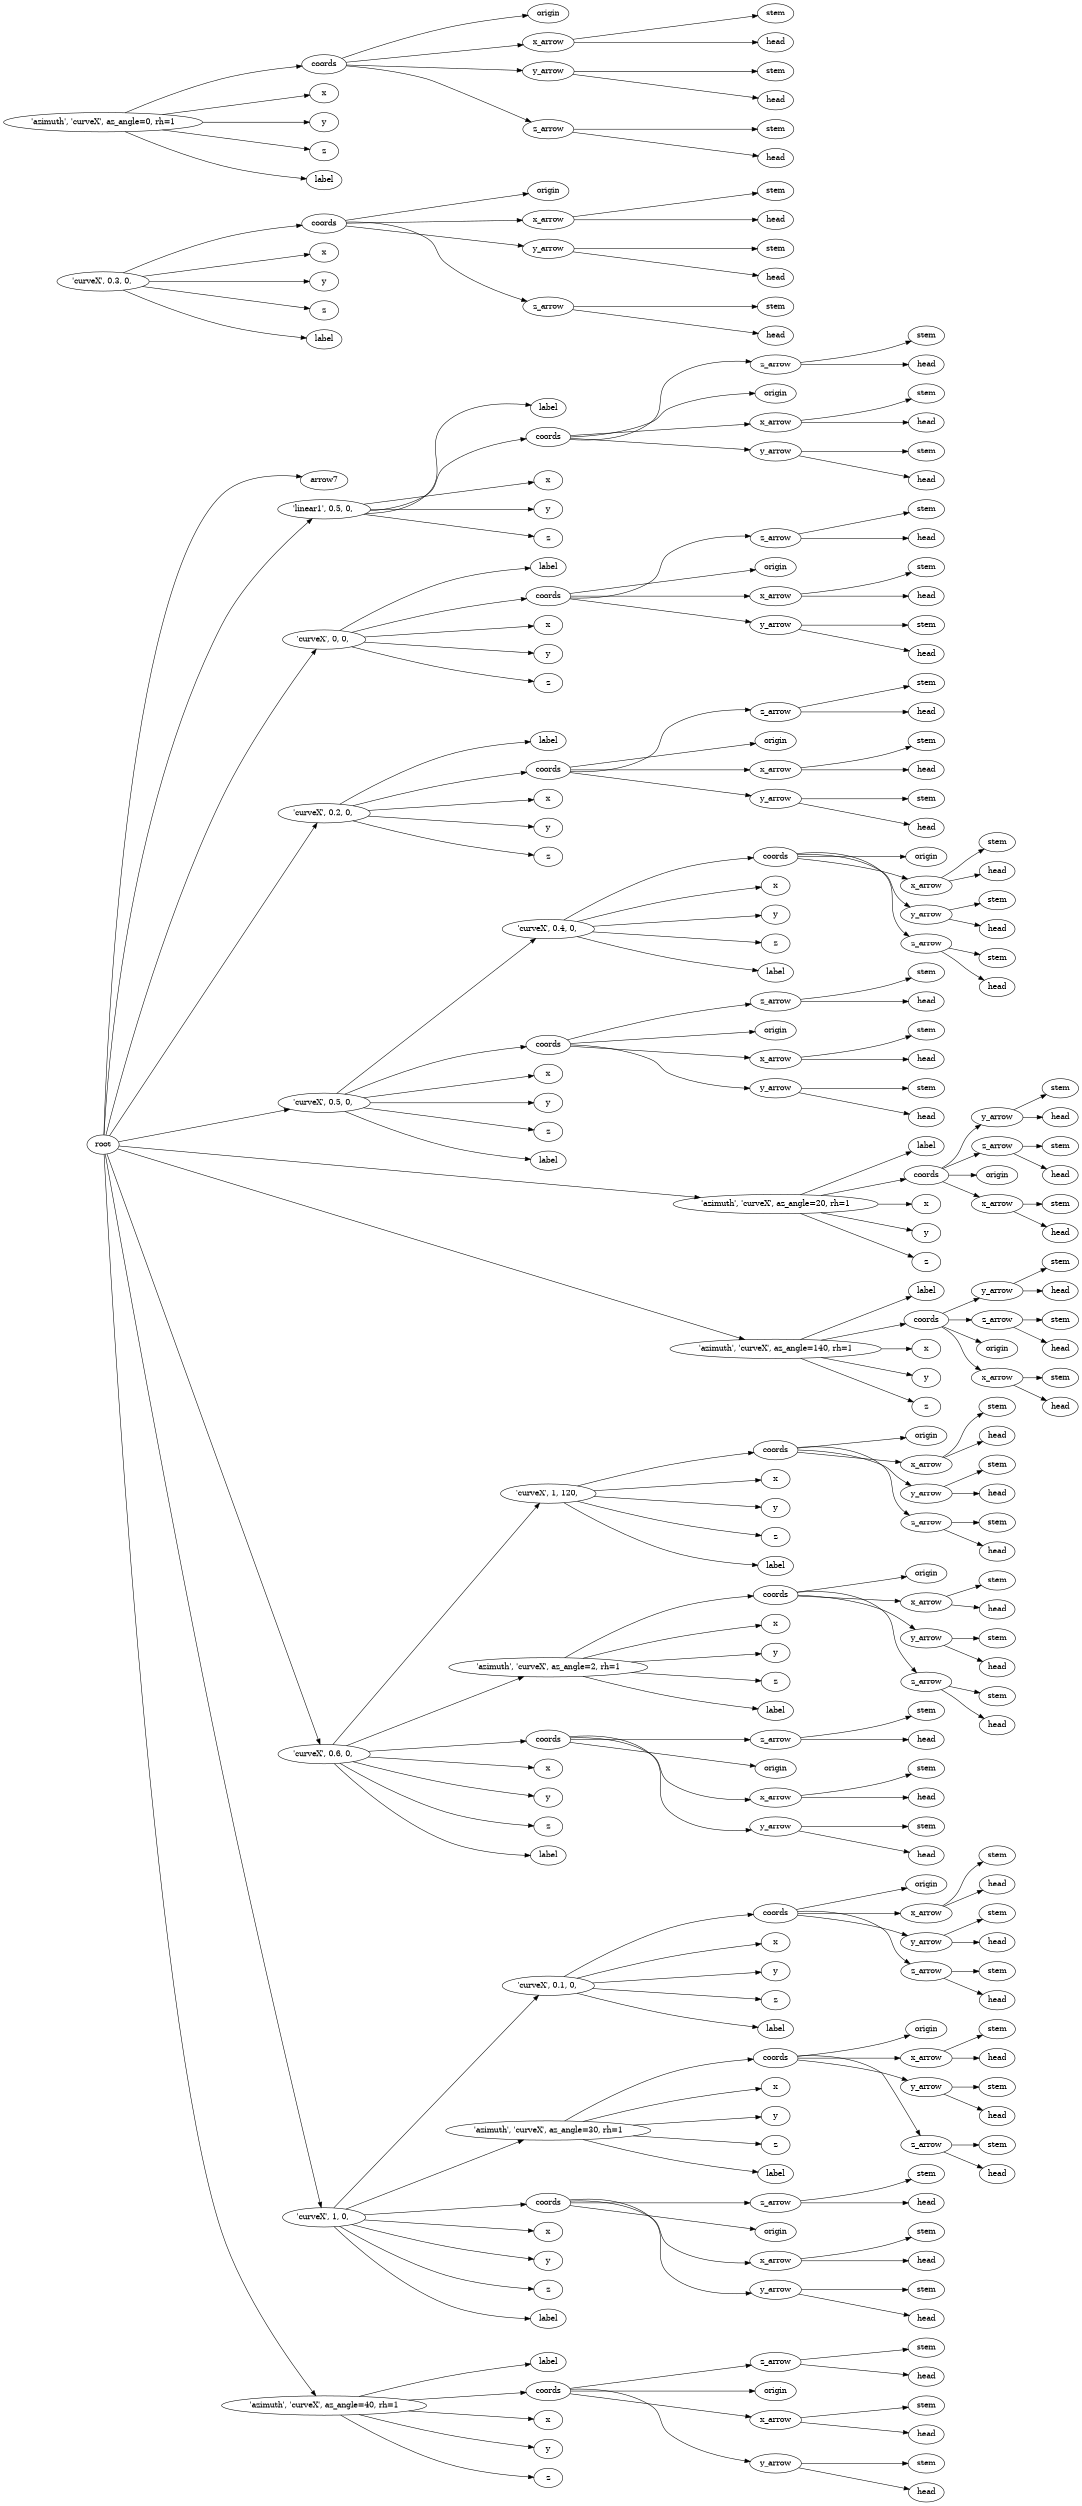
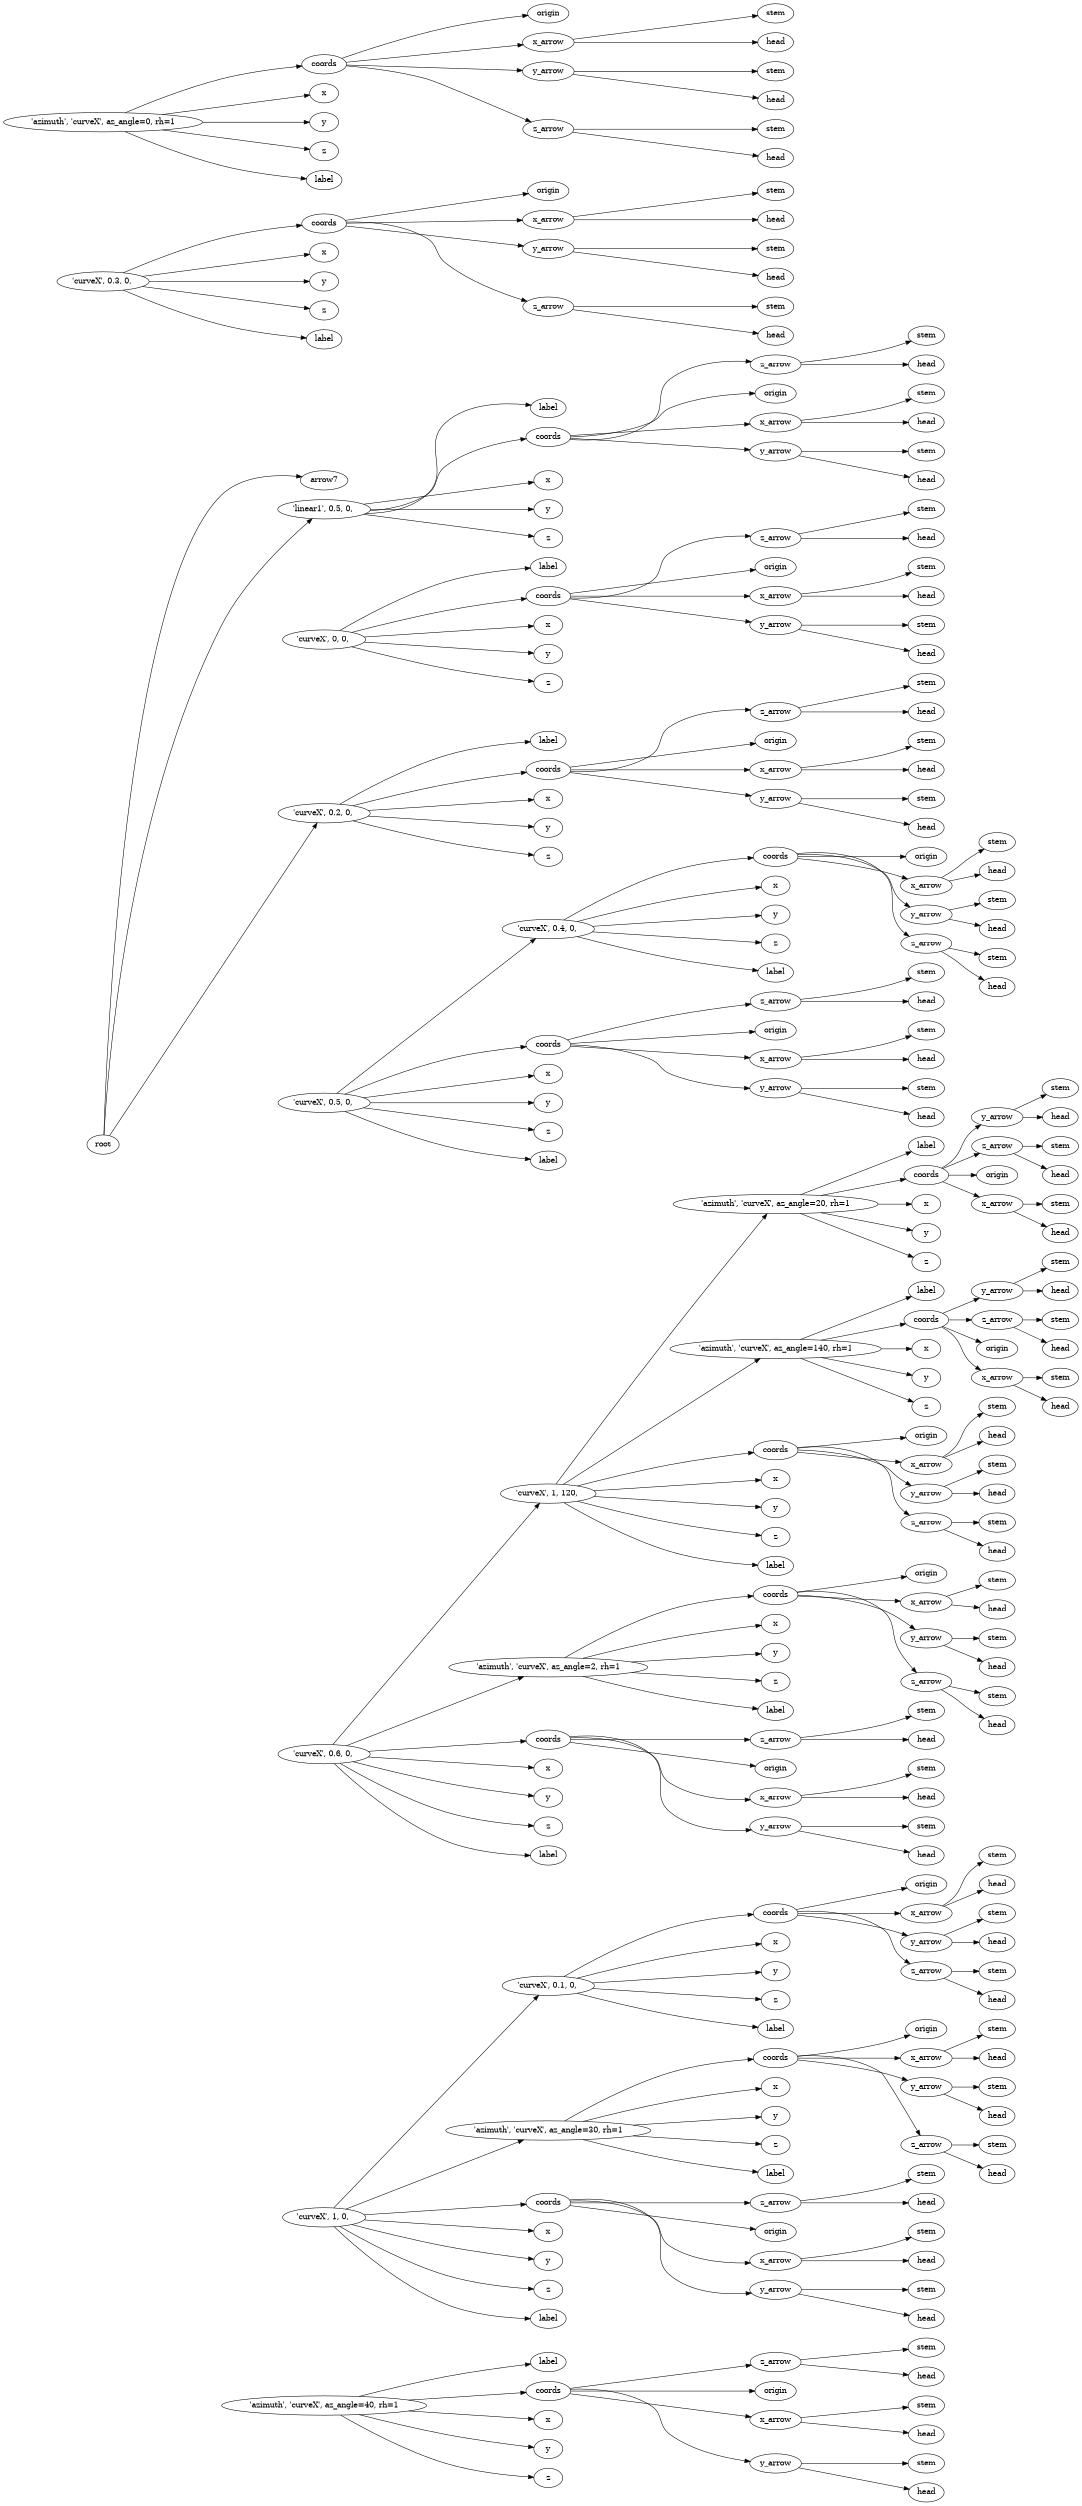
  digraph {
    rankdir=LR
    n1 [label=root]
    n2 [label=arrow7]
    n3 [label="'linear1',\ 0\.5,\ 0,\ "]
    n4 [label="'curveX',\ 0,\ 0,\ "]
    n5 [label="'curveX',\ 0\.2,\ 0,\ "]
    n6 [label="'curveX',\ 0\.5,\ 0,\ "]
    n7 [label="'curveX',\ 0\.6,\ 0,\ "]
    n8 [label="'curveX',\ 1,\ 0,\ "]
    n9 [label="'azimuth',\ 'curveX',\ az_angle=20,\ rh=1"]
    n10 [label="'azimuth',\ 'curveX',\ az_angle=40,\ rh=1"]
    n11 [label="'azimuth',\ 'curveX',\ az_angle=140,\ rh=1"]
    n12 [label=coords]
    n13 [label=x]
    n14 [label=y]
    n15 [label=z]
    n16 [label=label]
    n17 [label=coords]
    n18 [label=x]
    n19 [label=y]
    n20 [label=z]
    n21 [label=label]
    n22 [label="'curveX',\ 0\.1,\ 0,\ "]
    n23 [label=coords]
    n24 [label=x]
    n25 [label=y]
    n26 [label=z]
    n27 [label=label]
    n28 [label=coords]
    n29 [label=x]
    n30 [label=y]
    n31 [label=z]
    n32 [label=label]
    n33 [label="'curveX',\ 0\.3,\ 0,\ "]
    n34 [label=coords]
    n35 [label=x]
    n36 [label=y]
    n37 [label=z]
    n38 [label=label]
    n39 [label="'curveX',\ 0\.4,\ 0,\ "]
    n40 [label=coords]
    n41 [label=x]
    n42 [label=y]
    n43 [label=z]
    n44 [label=label]
    n45 [label=coords]
    n46 [label=x]
    n47 [label=y]
    n48 [label=z]
    n49 [label=label]
    n50 [label="'curveX',\ 1,\ 120,\ "]
    n51 [label="'azimuth',\ 'curveX',\ az_angle=2,\ rh=1"]
    n52 [label=coords]
    n53 [label=x]
    n54 [label=y]
    n55 [label=z]
    n56 [label=label]
    n57 [label="'azimuth',\ 'curveX',\ az_angle=30,\ rh=1"]
    n58 [label=coords]
    n59 [label=x]
    n60 [label=y]
    n61 [label=z]
    n62 [label=label]
    n63 [label=coords]
    n64 [label=x]
    n65 [label=y]
    n66 [label=z]
    n67 [label=label]
    n68 [label="'azimuth',\ 'curveX',\ az_angle=0,\ rh=1"]
    n69 [label=coords]
    n70 [label=x]
    n71 [label=y]
    n72 [label=z]
    n73 [label=label]
    n74 [label=coords]
    n75 [label=x]
    n76 [label=y]
    n77 [label=z]
    n78 [label=label]
    n79 [label=coords]
    n80 [label=x]
    n81 [label=y]
    n82 [label=z]
    n83 [label=label]
    n84 [label=coords]
    n85 [label=x]
    n86 [label=y]
    n87 [label=z]
    n88 [label=label]
    n89 [label=coords]
    n90 [label=x]
    n91 [label=y]
    n92 [label=z]
    n93 [label=label]
    n94 [label=coords]
    n95 [label=x]
    n96 [label=y]
    n97 [label=z]
    n98 [label=label]
    n99 [label=origin]
    n100 [label=x_arrow]
    n101 [label=y_arrow]
    n102 [label=z_arrow]
    n103 [label=stem]
    n104 [label=head]
    n105 [label=stem]
    n106 [label=head]
    n107 [label=stem]
    n108 [label=head]
    n109 [label=origin]
    n110 [label=x_arrow]
    n111 [label=y_arrow]
    n112 [label=z_arrow]
    n113 [label=stem]
    n114 [label=head]
    n115 [label=stem]
    n116 [label=head]
    n117 [label=stem]
    n118 [label=head]
    n119 [label=origin]
    n120 [label=x_arrow]
    n121 [label=y_arrow]
    n122 [label=z_arrow]
    n123 [label=stem]
    n124 [label=head]
    n125 [label=stem]
    n126 [label=head]
    n127 [label=stem]
    n128 [label=head]
    n129 [label=origin]
    n130 [label=x_arrow]
    n131 [label=y_arrow]
    n132 [label=z_arrow]
    n133 [label=stem]
    n134 [label=head]
    n135 [label=stem]
    n136 [label=head]
    n137 [label=stem]
    n138 [label=head]
    n139 [label=origin]
    n140 [label=x_arrow]
    n141 [label=y_arrow]
    n142 [label=z_arrow]
    n143 [label=stem]
    n144 [label=head]
    n145 [label=stem]
    n146 [label=head]
    n147 [label=stem]
    n148 [label=head]
    n149 [label=origin]
    n150 [label=x_arrow]
    n151 [label=y_arrow]
    n152 [label=z_arrow]
    n153 [label=stem]
    n154 [label=head]
    n155 [label=stem]
    n156 [label=head]
    n157 [label=stem]
    n158 [label=head]
    n159 [label=origin]
    n160 [label=x_arrow]
    n161 [label=y_arrow]
    n162 [label=z_arrow]
    n163 [label=stem]
    n164 [label=head]
    n165 [label=stem]
    n166 [label=head]
    n167 [label=stem]
    n168 [label=head]
    n169 [label=origin]
    n170 [label=x_arrow]
    n171 [label=y_arrow]
    n172 [label=z_arrow]
    n173 [label=stem]
    n174 [label=head]
    n175 [label=stem]
    n176 [label=head]
    n177 [label=stem]
    n178 [label=head]
    n179 [label=origin]
    n180 [label=x_arrow]
    n181 [label=y_arrow]
    n182 [label=z_arrow]
    n183 [label=stem]
    n184 [label=head]
    n185 [label=stem]
    n186 [label=head]
    n187 [label=stem]
    n188 [label=head]
    n189 [label=origin]
    n190 [label=x_arrow]
    n191 [label=y_arrow]
    n192 [label=z_arrow]
    n193 [label=stem]
    n194 [label=head]
    n195 [label=stem]
    n196 [label=head]
    n197 [label=stem]
    n198 [label=head]
    n199 [label=origin]
    n200 [label=x_arrow]
    n201 [label=y_arrow]
    n202 [label=z_arrow]
    n203 [label=stem]
    n204 [label=head]
    n205 [label=stem]
    n206 [label=head]
    n207 [label=stem]
    n208 [label=head]
    n209 [label=origin]
    n210 [label=x_arrow]
    n211 [label=y_arrow]
    n212 [label=z_arrow]
    n213 [label=stem]
    n214 [label=head]
    n215 [label=stem]
    n216 [label=head]
    n217 [label=stem]
    n218 [label=head]
    n219 [label=origin]
    n220 [label=x_arrow]
    n221 [label=y_arrow]
    n222 [label=z_arrow]
    n223 [label=stem]
    n224 [label=head]
    n225 [label=stem]
    n226 [label=head]
    n227 [label=stem]
    n228 [label=head]
    n229 [label=origin]
    n230 [label=x_arrow]
    n231 [label=y_arrow]
    n232 [label=z_arrow]
    n233 [label=stem]
    n234 [label=head]
    n235 [label=stem]
    n236 [label=head]
    n237 [label=stem]
    n238 [label=head]
    n239 [label=origin]
    n240 [label=x_arrow]
    n241 [label=y_arrow]
    n242 [label=z_arrow]
    n243 [label=stem]
    n244 [label=head]
    n245 [label=stem]
    n246 [label=head]
    n247 [label=stem]
    n248 [label=head]
    n249 [label=origin]
    n250 [label=x_arrow]
    n251 [label=y_arrow]
    n252 [label=z_arrow]
    n253 [label=stem]
    n254 [label=head]
    n255 [label=stem]
    n256 [label=head]
    n257 [label=stem]
    n258 [label=head]
    n1 -> n2
    n1 -> n3
-   n1 -> n4
    n1 -> n5
-   n1 -> n6
-   n1 -> n7
-   n1 -> n8
-   n1 -> n9
-   n1 -> n10
-   n1 -> n11
+   n50 -> n9
+   n50 -> n11
    n3 -> n12
    n3 -> n13
    n3 -> n14
    n3 -> n15
    n3 -> n16
    n4 -> n17
    n4 -> n18
    n4 -> n19
    n4 -> n20
    n4 -> n21
    n5 -> n28
    n5 -> n29
    n5 -> n30
    n5 -> n31
    n5 -> n32
    n6 -> n39
    n6 -> n45
    n6 -> n46
    n6 -> n47
    n6 -> n48
    n6 -> n49
    n7 -> n50
    n7 -> n51
    n7 -> n52
    n7 -> n53
    n7 -> n54
    n7 -> n55
    n7 -> n56
    n8 -> n22
    n8 -> n57
    n8 -> n58
    n8 -> n59
    n8 -> n60
    n8 -> n61
    n8 -> n62
    n9 -> n79
    n9 -> n80
    n9 -> n81
    n9 -> n82
    n9 -> n83
    n10 -> n89
    n10 -> n90
    n10 -> n91
    n10 -> n92
    n10 -> n93
    n11 -> n94
    n11 -> n95
    n11 -> n96
    n11 -> n97
    n11 -> n98
    n12 -> n99
    n12 -> n100
    n12 -> n101
    n12 -> n102
    n17 -> n109
    n17 -> n110
    n17 -> n111
    n17 -> n112
    n22 -> n23
    n22 -> n24
    n22 -> n25
    n22 -> n26
    n22 -> n27
    n23 -> n119
    n23 -> n120
    n23 -> n121
    n23 -> n122
    n28 -> n129
    n28 -> n130
    n28 -> n131
    n28 -> n132
    n33 -> n34
    n33 -> n35
    n33 -> n36
    n33 -> n37
    n33 -> n38
    n34 -> n139
    n34 -> n140
    n34 -> n141
    n34 -> n142
    n39 -> n40
    n39 -> n41
    n39 -> n42
    n39 -> n43
    n39 -> n44
    n40 -> n149
    n40 -> n150
    n40 -> n151
    n40 -> n152
    n45 -> n159
    n45 -> n160
    n45 -> n161
    n45 -> n162
    n50 -> n63
    n50 -> n64
    n50 -> n65
    n50 -> n66
    n50 -> n67
    n51 -> n74
    n51 -> n75
    n51 -> n76
    n51 -> n77
    n51 -> n78
    n52 -> n169
    n52 -> n170
    n52 -> n171
    n52 -> n172
    n57 -> n84
    n57 -> n85
    n57 -> n86
    n57 -> n87
    n57 -> n88
    n58 -> n179
    n58 -> n180
    n58 -> n181
    n58 -> n182
    n63 -> n189
    n63 -> n190
    n63 -> n191
    n63 -> n192
    n68 -> n69
    n68 -> n70
    n68 -> n71
    n68 -> n72
    n68 -> n73
    n69 -> n199
    n69 -> n200
    n69 -> n201
    n69 -> n202
    n74 -> n209
    n74 -> n210
    n74 -> n211
    n74 -> n212
    n79 -> n219
    n79 -> n220
    n79 -> n221
    n79 -> n222
    n84 -> n229
    n84 -> n230
    n84 -> n231
    n84 -> n232
    n89 -> n239
    n89 -> n240
    n89 -> n241
    n89 -> n242
    n94 -> n249
    n94 -> n250
    n94 -> n251
    n94 -> n252
    n100 -> n103
    n100 -> n104
    n101 -> n105
    n101 -> n106
    n102 -> n107
    n102 -> n108
    n110 -> n113
    n110 -> n114
    n111 -> n115
    n111 -> n116
    n112 -> n117
    n112 -> n118
    n120 -> n123
    n120 -> n124
    n121 -> n125
    n121 -> n126
    n122 -> n127
    n122 -> n128
    n130 -> n133
    n130 -> n134
    n131 -> n135
    n131 -> n136
    n132 -> n137
    n132 -> n138
    n140 -> n143
    n140 -> n144
    n141 -> n145
    n141 -> n146
    n142 -> n147
    n142 -> n148
    n150 -> n153
    n150 -> n154
    n151 -> n155
    n151 -> n156
    n152 -> n157
    n152 -> n158
    n160 -> n163
    n160 -> n164
    n161 -> n165
    n161 -> n166
    n162 -> n167
    n162 -> n168
    n170 -> n173
    n170 -> n174
    n171 -> n175
    n171 -> n176
    n172 -> n177
    n172 -> n178
    n180 -> n183
    n180 -> n184
    n181 -> n185
    n181 -> n186
    n182 -> n187
    n182 -> n188
    n190 -> n193
    n190 -> n194
    n191 -> n195
    n191 -> n196
    n192 -> n197
    n192 -> n198
    n200 -> n203
    n200 -> n204
    n201 -> n205
    n201 -> n206
    n202 -> n207
    n202 -> n208
    n210 -> n213
    n210 -> n214
    n211 -> n215
    n211 -> n216
    n212 -> n217
    n212 -> n218
    n220 -> n223
    n220 -> n224
    n221 -> n225
    n221 -> n226
    n222 -> n227
    n222 -> n228
    n230 -> n233
    n230 -> n234
    n231 -> n235
    n231 -> n236
    n232 -> n237
    n232 -> n238
    n240 -> n243
    n240 -> n244
    n241 -> n245
    n241 -> n246
    n242 -> n247
    n242 -> n248
    n250 -> n253
    n250 -> n254
    n251 -> n255
    n251 -> n256
    n252 -> n257
    n252 -> n258
  }
